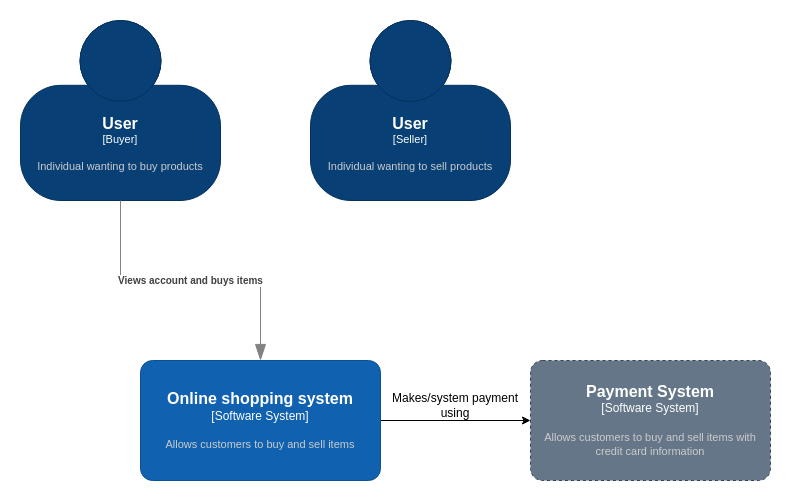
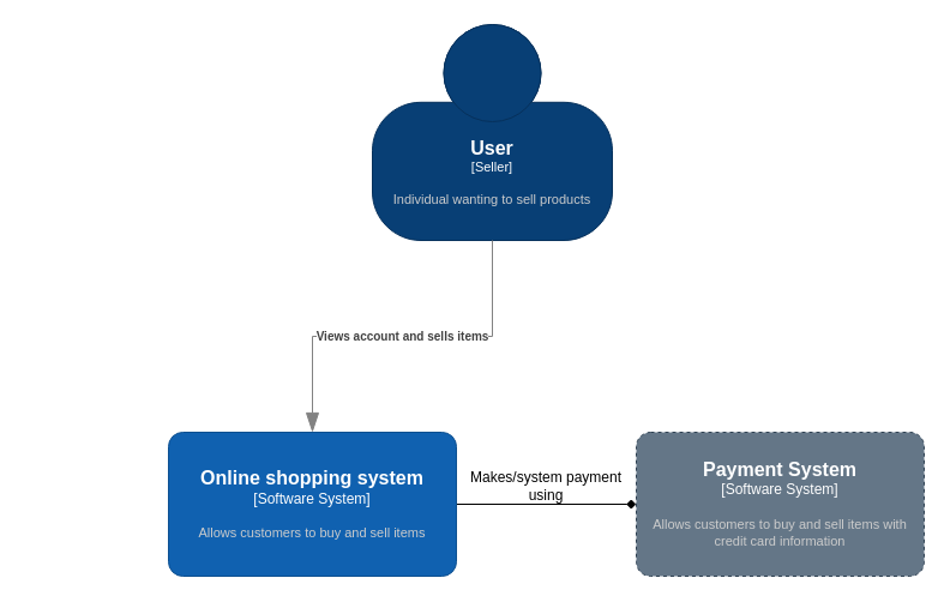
  <mxCell id="0" />
  <mxCell id="1" parent="0" />
- <mxCell id="2" value="&lt;font style=&quot;font-size: 16px&quot;&gt;&lt;b&gt;User&lt;/b&gt;&lt;/font&gt;&lt;div&gt;[Buyer]&lt;/div&gt;&lt;br&gt;&lt;div&gt;&lt;font style=&quot;font-size: 11px&quot;&gt;&lt;font color=&quot;#cccccc&quot;&gt;Individual wanting to buy products &lt;/font&gt;&lt;/div&gt;" style="html=1;fontSize=11;dashed=0;whiteSpace=wrap;fillColor=#083F75;strokeColor=#06315C;fontColor=#ffffff;shape=mxgraph.c4.person2;align=center;metaEdit=1;points=[[0.5,0,0],[1,0.5,0],[1,0.75,0],[0.75,1,0],[0.5,1,0],[0.25,1,0],[0,0.75,0],[0,0.5,0]];resizable=0;" parent="1" vertex="1"><mxGeometry x="20" y="20" width="200" height="180" as="geometry" /></mxCell>
  <mxCell id="3" value="&lt;font style=&quot;font-size: 16px&quot;&gt;&lt;b&gt;User&lt;/b&gt;&lt;/font&gt;&lt;div&gt;[Seller]&lt;/div&gt;&lt;br&gt;&lt;div&gt;&lt;font style=&quot;font-size: 11px&quot;&gt;&lt;font color=&quot;#cccccc&quot;&gt;Individual wanting to sell products &lt;/font&gt;&lt;/div&gt;" style="html=1;fontSize=11;dashed=0;whiteSpace=wrap;fillColor=#083F75;strokeColor=#06315C;fontColor=#ffffff;shape=mxgraph.c4.person2;align=center;metaEdit=1;points=[[0.5,0,0],[1,0.5,0],[1,0.75,0],[0.75,1,0],[0.5,1,0],[0.25,1,0],[0,0.75,0],[0,0.5,0]];resizable=0;" parent="1" vertex="1"><mxGeometry x="310" y="20" width="200" height="180" as="geometry" /></mxCell>
- <mxCell id="4" value="" style="edgeStyle=orthogonalEdgeStyle;rounded=0;orthogonalLoop=1;jettySize=auto;html=1;" parent="1" source="5" target="8" edge="1"><mxGeometry relative="1" as="geometry" /></mxCell>
+ <mxCell id="4" value="" style="edgeStyle=orthogonalEdgeStyle;rounded=0;orthogonalLoop=1;jettySize=auto;html=1;endArrow=diamond;" parent="1" source="5" target="8" edge="1"><mxGeometry relative="1" as="geometry" /></mxCell>
  <mxCell id="5" value="&lt;font style=&quot;font-size: 16px&quot;&gt;&lt;b&gt;Online shopping system&lt;/b&gt;&lt;/font&gt;&lt;div&gt;[Software System]&lt;/div&gt;&lt;br&gt;&lt;div&gt;&lt;font style=&quot;font-size: 11px&quot;&gt;&lt;font color=&quot;#cccccc&quot;&gt;Allows customers to buy and sell items&lt;/font&gt;&lt;/div&gt;" style="rounded=1;whiteSpace=wrap;html=1;labelBackgroundColor=none;fillColor=#1061B0;fontColor=#ffffff;align=center;arcSize=10;strokeColor=#0D5091;metaEdit=1;resizable=0;points=[[0.25,0,0],[0.5,0,0],[0.75,0,0],[1,0.25,0],[1,0.5,0],[1,0.75,0],[0.75,1,0],[0.5,1,0],[0.25,1,0],[0,0.75,0],[0,0.5,0],[0,0.25,0]];" parent="1" vertex="1"><mxGeometry x="140" y="360" width="240" height="120" as="geometry" /></mxCell>
- <mxCell id="6" value="&lt;div style=&quot;text-align: left&quot;&gt;&lt;div style=&quot;text-align: center&quot;&gt;&lt;b&gt;Views account and buys items&lt;/b&gt;&lt;/div&gt;" style="endArrow=blockThin;html=1;fontSize=10;fontColor=#404040;strokeWidth=1;endFill=1;strokeColor=#828282;elbow=vertical;metaEdit=1;endSize=14;startSize=14;jumpStyle=arc;jumpSize=16;rounded=0;edgeStyle=orthogonalEdgeStyle;entryX=0.5;entryY=0;entryDx=0;entryDy=0;entryPerimeter=0;" parent="1" source="2" target="5" edge="1"><mxGeometry width="240" relative="1" as="geometry"><mxPoint x="200" y="320" as="sourcePoint" /><mxPoint x="440" y="320" as="targetPoint" /></mxGeometry></mxCell>
+ <mxCell id="7" value="&lt;div style=&quot;text-align: left&quot;&gt;&lt;div style=&quot;text-align: center&quot;&gt;&lt;b&gt;Views account and sells items&lt;/b&gt;&lt;/div&gt;" style="endArrow=blockThin;html=1;fontSize=10;fontColor=#404040;strokeWidth=1;endFill=1;strokeColor=#828282;elbow=vertical;metaEdit=1;endSize=14;startSize=14;jumpStyle=arc;jumpSize=16;rounded=0;edgeStyle=orthogonalEdgeStyle;exitX=0.5;exitY=1;exitDx=0;exitDy=0;exitPerimeter=0;entryX=0.5;entryY=0;entryDx=0;entryDy=0;entryPerimeter=0;" parent="1" source="3" target="5" edge="1"><mxGeometry width="240" relative="1" as="geometry"><mxPoint x="430" y="259.98" as="sourcePoint" /><mxPoint x="280" y="419.98" as="targetPoint" /><mxPoint as="offset" /></mxGeometry></mxCell>
  <mxCell id="8" value="&lt;font style=&quot;font-size: 16px&quot;&gt;&lt;b&gt;Payment System&lt;/b&gt;&lt;/font&gt;&lt;div&gt;[Software System]&lt;/div&gt;&lt;br&gt;&lt;div&gt;&lt;font style=&quot;font-size: 11px&quot;&gt;&lt;font color=&quot;#cccccc&quot;&gt;Allows customers to buy and sell items with credit card information&lt;/font&gt;&lt;/div&gt;" style="rounded=1;whiteSpace=wrap;html=1;labelBackgroundColor=none;fillColor=#647687;fontColor=#ffffff;align=center;arcSize=10;strokeColor=#314354;metaEdit=1;resizable=0;points=[[0.25,0,0],[0.5,0,0],[0.75,0,0],[1,0.25,0],[1,0.5,0],[1,0.75,0],[0.75,1,0],[0.5,1,0],[0.25,1,0],[0,0.75,0],[0,0.5,0],[0,0.25,0]];dashed=1;" parent="1" vertex="1"><mxGeometry x="530" y="360" width="240" height="120" as="geometry" /></mxCell>
  <mxCell id="9" value="Makes/system payment using" style="text;html=1;strokeColor=none;fillColor=none;align=center;verticalAlign=middle;whiteSpace=wrap;rounded=0;" parent="1" vertex="1"><mxGeometry x="390" y="390" width="130" height="30" as="geometry" /></mxCell>
